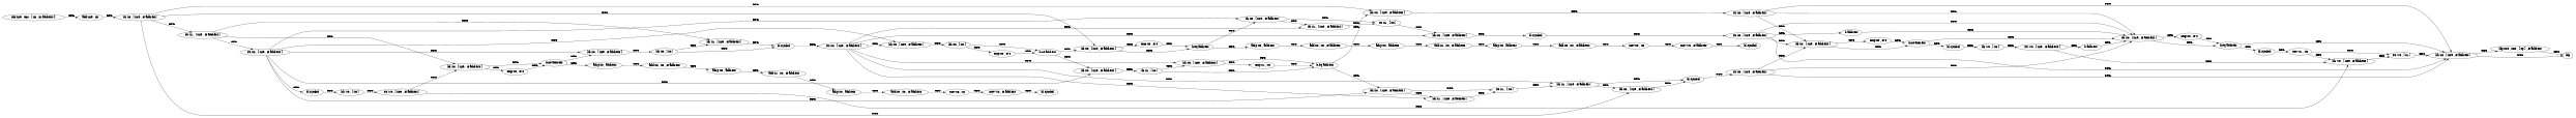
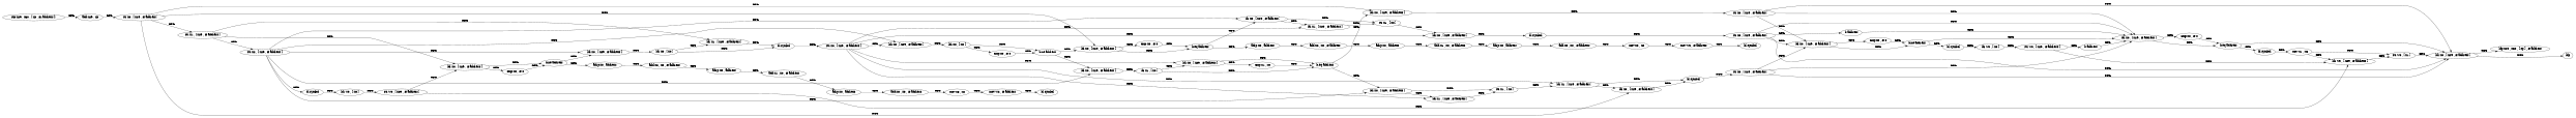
  digraph {
    rankdir=LR
    n1 [label="stp x29 , x30 , [ sp , #- address ]!"]
    n2 [label="add x29 , sp"]
    n3 [label="str x0 , [ x29 , # address ]"]
    n4 [label="str x1 , [ x29 , # address ]"]
    n5 [label="ldr x0 , [ x29 , # address ]"]
    n6 [label="ldr x0 , [ x29 , # address ]"]
    n7 [label="ldr x0 , [ x29 , # address ]"]
    n8 [label="str x2 , [ x29 , # address ]"]
    n9 [label="ldr x0 , [ x29 , # address ]"]
    n10 [label="ldr x1 , [ x29 , # address ]"]
    n11 [label="cmp x0 , # 0"]
    n12 [label="b.eq address"]
    n13 [label="str x0 , [ x29 , # address ]"]
    n14 [label="bl symbol"]
    n15 [label="bl symbol"]
    n16 [label="ldr x0 , [ x29 , # address ]"]
    n17 [label="ldr x0 , [ x29 , # address ]"]
    n18 [label="ldr x0 , [ x29 , # address ]"]
    n19 [label="ldr x0 , [ x29 , # address ]"]
    n20 [label="ldr x0 , [ x29 , # address ]"]
    n21 [label="cmp x0 , # 0"]
    n22 [label="b.ne address"]
    n23 [label="bl symbol"]
    n24 [label="ldr w0 , [ x0 ]"]
    n25 [label="ldr x0 , [ x0 ]"]
    n26 [label="ldr x0 , [ x0 ]"]
    n27 [label="ldr x1 , [ x0 ]"]
    n28 [label="ldr x1 , [ x29 , # address ]"]
    n29 [label="str x1 , [ x0 ]"]
    n30 [label="ldr x1 , [ x29 , # address ]"]
    n31 [label="str x1 , [ x0 ]"]
    n32 [label="str w0 , [ x29 , # address ]"]
    n33 [label="ldr w0 , [ x29 , # address ]"]
    n34 [label="str w0 , [ x1 ]"]
    n35 [label="adrp x0 , address"]
    n36 [label="add x2 , x0 , # address"]
    n37 [label="adrp x0 , address"]
    n38 [label="str x0 , [ x29 , # address ]"]
    n39 [label="ldr x0 , [ x29 , # address ]"]
    n40 [label="ldr x1 , [ x29 , # address ]"]
    n41 [label="ldr x0 , [ x29 , # address ]"]
    n42 [label="b.eq address"]
    n43 [label="cmp x1 , x0"]
    n44 [label="bl symbol"]
    n45 [label="cmp x0 , # 0"]
    n46 [label="b.ne address"]
    n47 [label="adrp x0 , address"]
    n48 [label="add x1 , x0 , # address"]
    n49 [label="adrp x0 , address"]
    n50 [label="add x0 , x0 , # address"]
    n51 [label="mov x3 , x2"]
    n52 [label="mov w2 , # address"]
    n53 [label="bl symbol"]
    n54 [label="ldr x0 , [ x29 , # address ]"]
    n55 [label="ldr x0 , [ x29 , # address ]"]
    n56 [label="ldr x0 , [ x29 , # address ]"]
    n57 [label="add x2 , x0 , # address"]
    n58 [label="adrp x0 , address"]
    n59 [label="cmp x0 , # 0"]
    n60 [label="b.eq address"]
    n61 [label="cmp x0 , # 0"]
    n62 [label="b.ne address"]
    n63 [label="ldp x29 , x30 , [ sp ] , # address"]
    n64 [label=ldp]
    n65 [label="bl symbol"]
    n66 [label="str x0 , [ x29 , # address ]"]
    n67 [label="bl symbol"]
    n68 [label="ldr w0 , [ x0 ]"]
    n69 [label="str w0 , [ x29 , # address ]"]
    n70 [label="str x0 , [ x29 , # address ]"]
    n71 [label="b address"]
    n72 [label="add x1 , x0 , # address"]
    n73 [label="adrp x0 , address"]
    n74 [label="add x0 , x0 , # address"]
    n75 [label="mov x3 , x2"]
    n76 [label="mov w2 , # address"]
    n77 [label="bl symbol"]
    n78 [label="mov x1 , x8"]
    n79 [label="b address"]
    n1 -> n2 [label=CFG]
    n2 -> n3 [label=CFG]
    n3 -> n4 [label=CFG]
    n3 -> n5 [label=DFG]
    n3 -> n6 [label=DFG]
    n3 -> n7 [label=DFG]
    n4 -> n8 [label=CFG]
    n4 -> n9 [label=DFG]
    n4 -> n10 [label=DFG]
    n5 -> n11 [label=CFG]
    n5 -> n12 [label=DFG]
    n6 -> n13 [label=DFG]
    n7 -> n14 [label=DFG]
    n8 -> n15 [label=CFG]
    n8 -> n16 [label=DFG]
    n8 -> n17 [label=DFG]
    n8 -> n18 [label=DFG]
    n8 -> n19 [label=DFG]
    n8 -> n20 [label=DFG]
    n9 -> n21 [label=CFG]
    n9 -> n22 [label=DFG]
    n10 -> n23 [label=DFG]
    n11 -> n12 [label=CFG]
    n12 -> n20 [label=CFG]
    n12 -> n47 [label=CFG]
    n13 -> n54 [label=DFG]
    n13 -> n55 [label=DFG]
    n13 -> n56 [label=DFG]
    n14 -> n66 [label=DFG]
    n15 -> n24 [label=DFG]
    n16 -> n25 [label=DFG]
    n17 -> n26 [label=DFG]
    n18 -> n27 [label=DFG]
    n19 -> n28 [label=CFG]
    n19 -> n29 [label=DFG]
    n20 -> n30 [label=CFG]
    n20 -> n31 [label=DFG]
    n21 -> n22 [label=CFG]
    n22 -> n16 [label=CFG]
    n22 -> n35 [label=CFG]
    n23 -> n38 [label=DFG]
    n24 -> n32 [label=DFG]
    n25 -> n10 [label=CFG]
    n25 -> n23 [label=DFG]
    n26 -> n45 [label=CFG]
    n26 -> n46 [label=DFG]
    n27 -> n39 [label=CFG]
    n27 -> n42 [label=DFG]
    n28 -> n29 [label=DFG]
    n29 -> n40 [label=CFG]
    n30 -> n31 [label=DFG]
    n31 -> n41 [label=CFG]
    n32 -> n9 [label=CFG]
    n32 -> n33 [label=DFG]
    n33 -> n34 [label=CFG]
    n34 -> n56 [label=CFG]
    n35 -> n36 [label=CFG]
    n36 -> n37 [label=CFG]
    n37 -> n48 [label=CFG]
    n38 -> n17 [label=CFG]
    n38 -> n28 [label=DFG]
    n38 -> n30 [label=DFG]
    n38 -> n39 [label=DFG]
    n38 -> n40 [label=DFG]
    n38 -> n41 [label=DFG]
    n39 -> n42 [label=DFG]
    n39 -> n43 [label=CFG]
    n40 -> n7 [label=CFG]
    n40 -> n14 [label=DFG]
    n41 -> n44 [label=DFG]
    n42 -> n6 [label=CFG]
    n42 -> n19 [label=CFG]
    n43 -> n42 [label=CFG]
    n44 -> n70 [label=DFG]
    n45 -> n46 [label=CFG]
    n46 -> n5 [label=CFG]
    n46 -> n18 [label=CFG]
    n47 -> n57 [label=CFG]
    n48 -> n49 [label=CFG]
    n49 -> n50 [label=CFG]
    n50 -> n51 [label=CFG]
    n51 -> n52 [label=CFG]
    n52 -> n53 [label=CFG]
    n54 -> n59 [label=CFG]
    n54 -> n60 [label=DFG]
    n55 -> n61 [label=CFG]
    n55 -> n62 [label=DFG]
    n56 -> n63 [label=CFG]
    n56 -> n64 [label=DFG]
    n57 -> n58 [label=CFG]
    n58 -> n72 [label=CFG]
    n59 -> n60 [label=CFG]
    n60 -> n56 [label=CFG]
    n60 -> n65 [label=CFG]
    n61 -> n62 [label=CFG]
    n62 -> n54 [label=CFG]
    n62 -> n67 [label=CFG]
-   n63 -> n64 [label=CFG]
    n65 -> n78 [label=DFG]
    n66 -> n54 [label=DFG]
    n66 -> n55 [label=DFG]
    n66 -> n56 [label=DFG]
    n67 -> n68 [label=DFG]
    n68 -> n69 [label=DFG]
    n69 -> n33 [label=DFG]
    n69 -> n79 [label=CFG]
    n70 -> n54 [label=DFG]
    n70 -> n55 [label=DFG]
    n70 -> n56 [label=DFG]
    n70 -> n71 [label=CFG]
    n71 -> n54 [label=CFG]
    n72 -> n73 [label=CFG]
    n73 -> n74 [label=CFG]
    n74 -> n75 [label=CFG]
    n75 -> n76 [label=CFG]
    n76 -> n77 [label=CFG]
    n78 -> n33 [label=CFG]
    n78 -> n34 [label=DFG]
    n79 -> n54 [label=CFG]
  }
